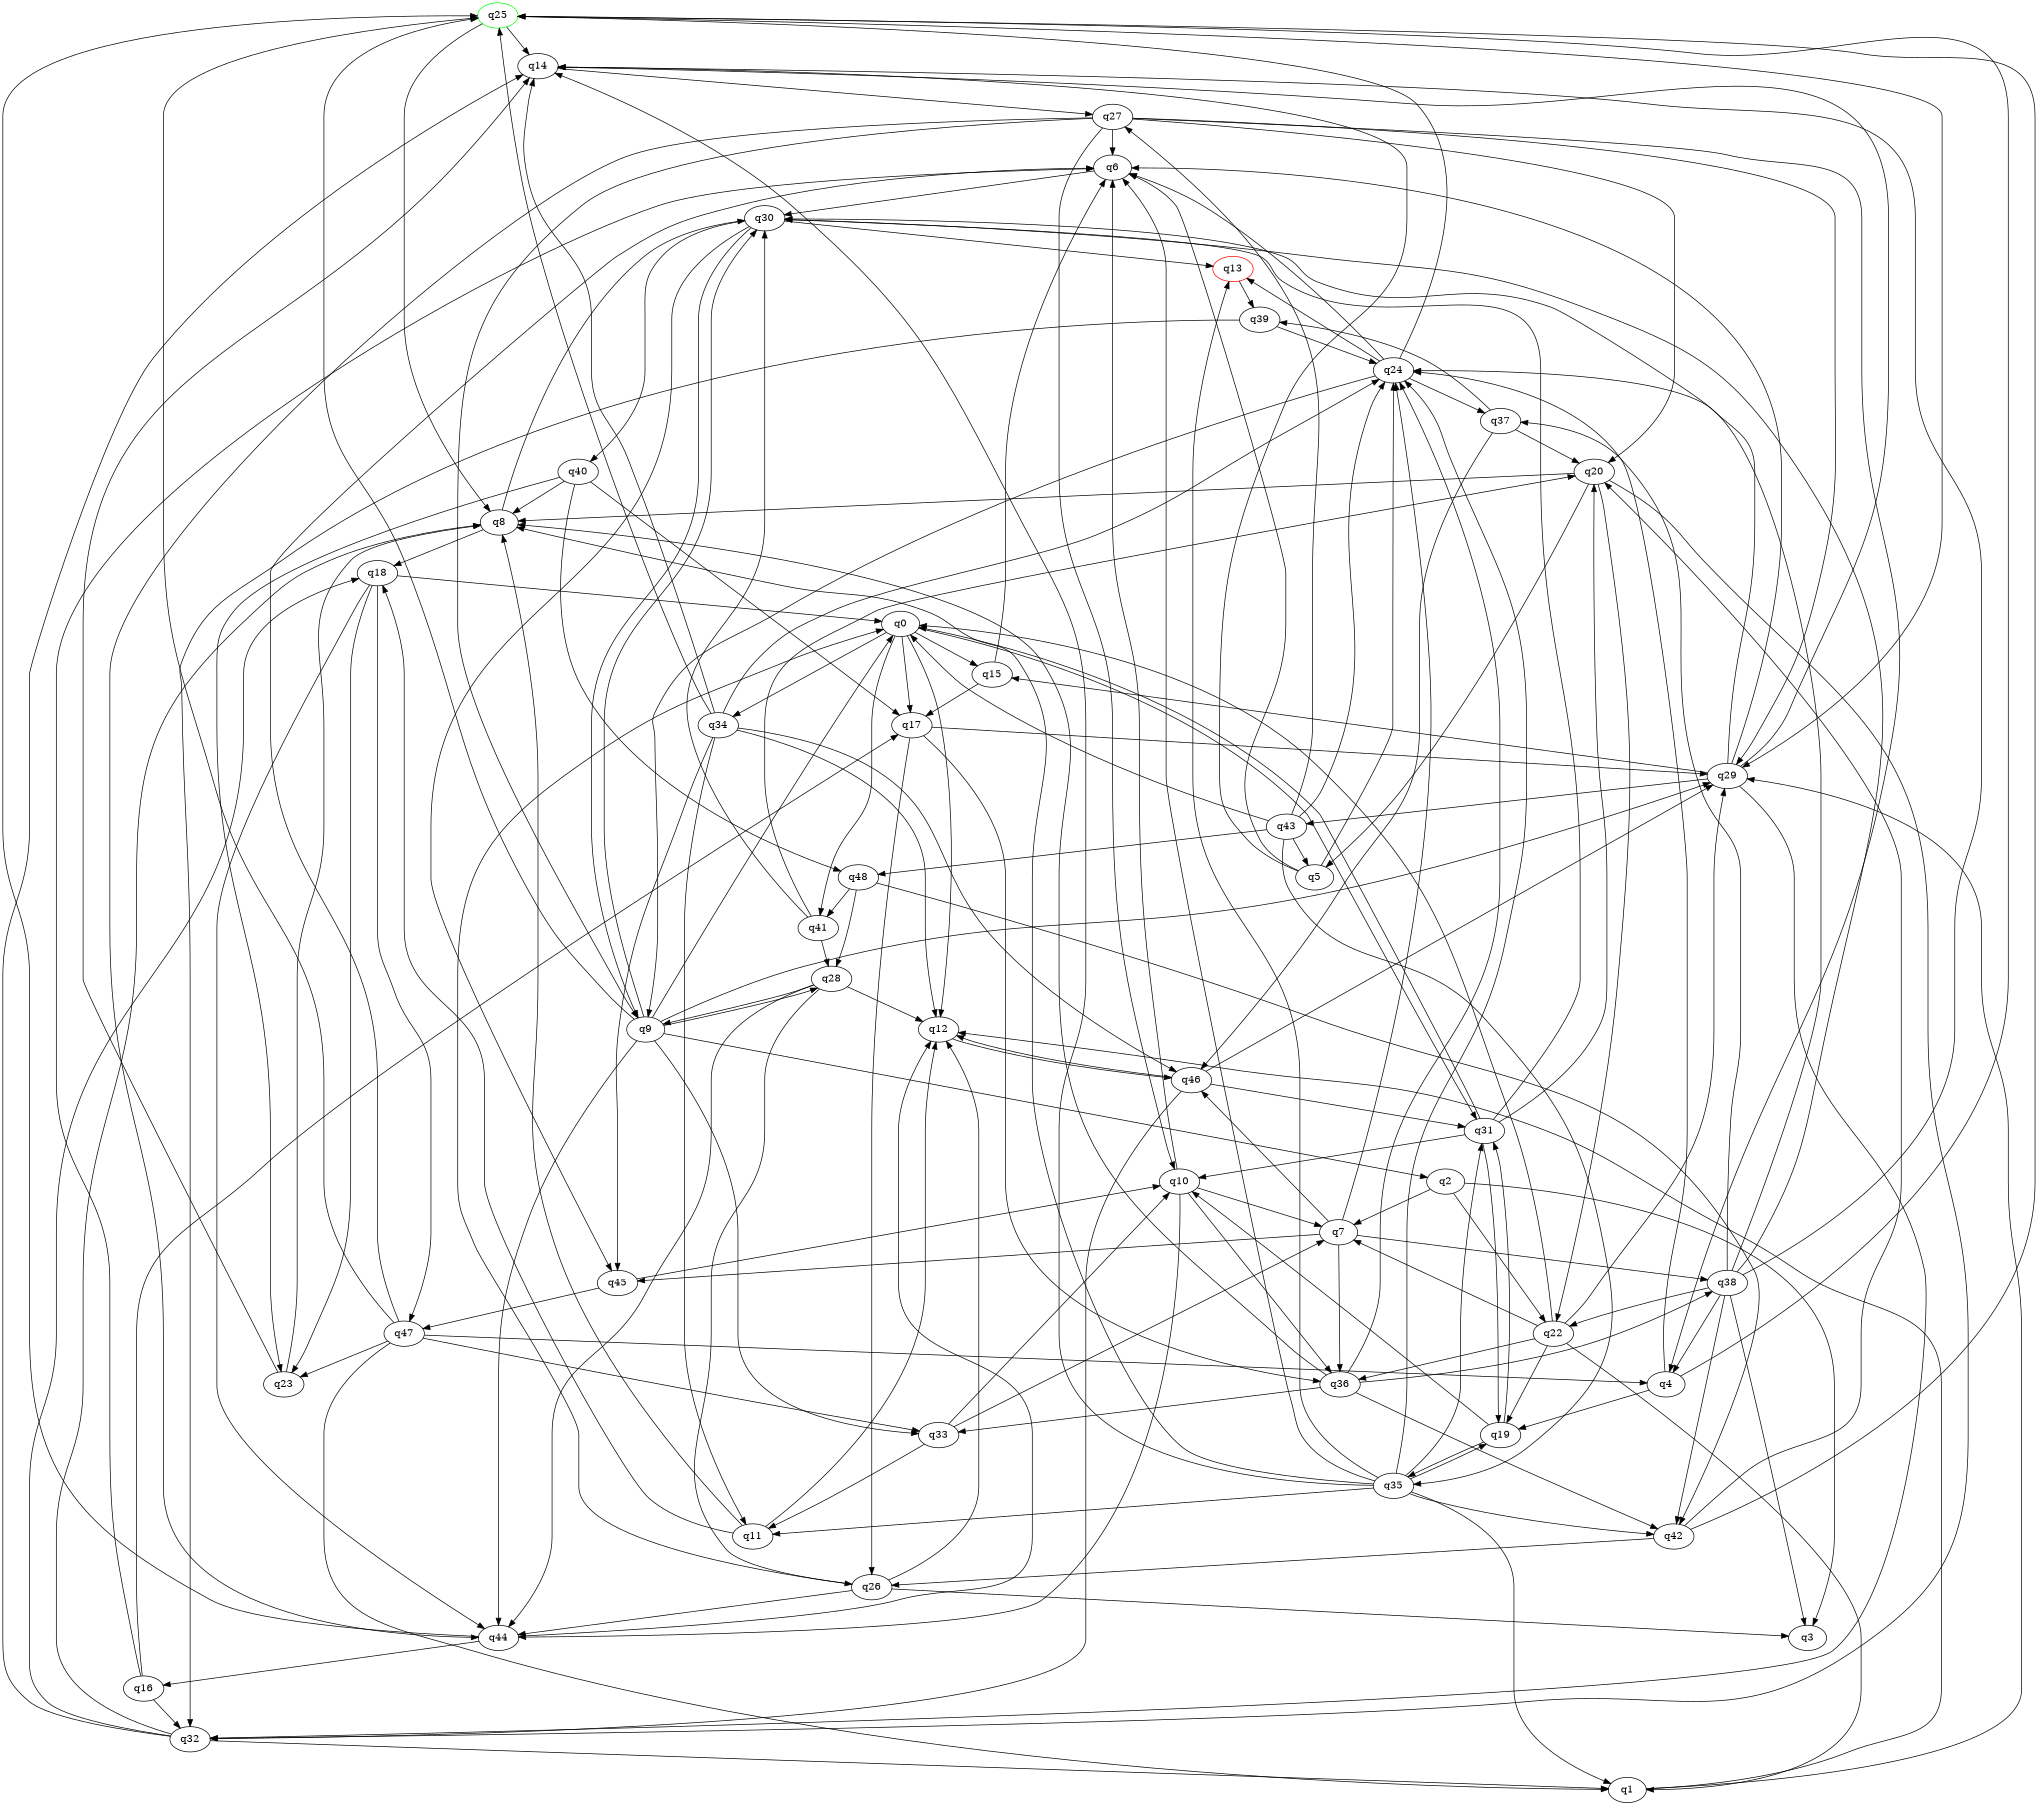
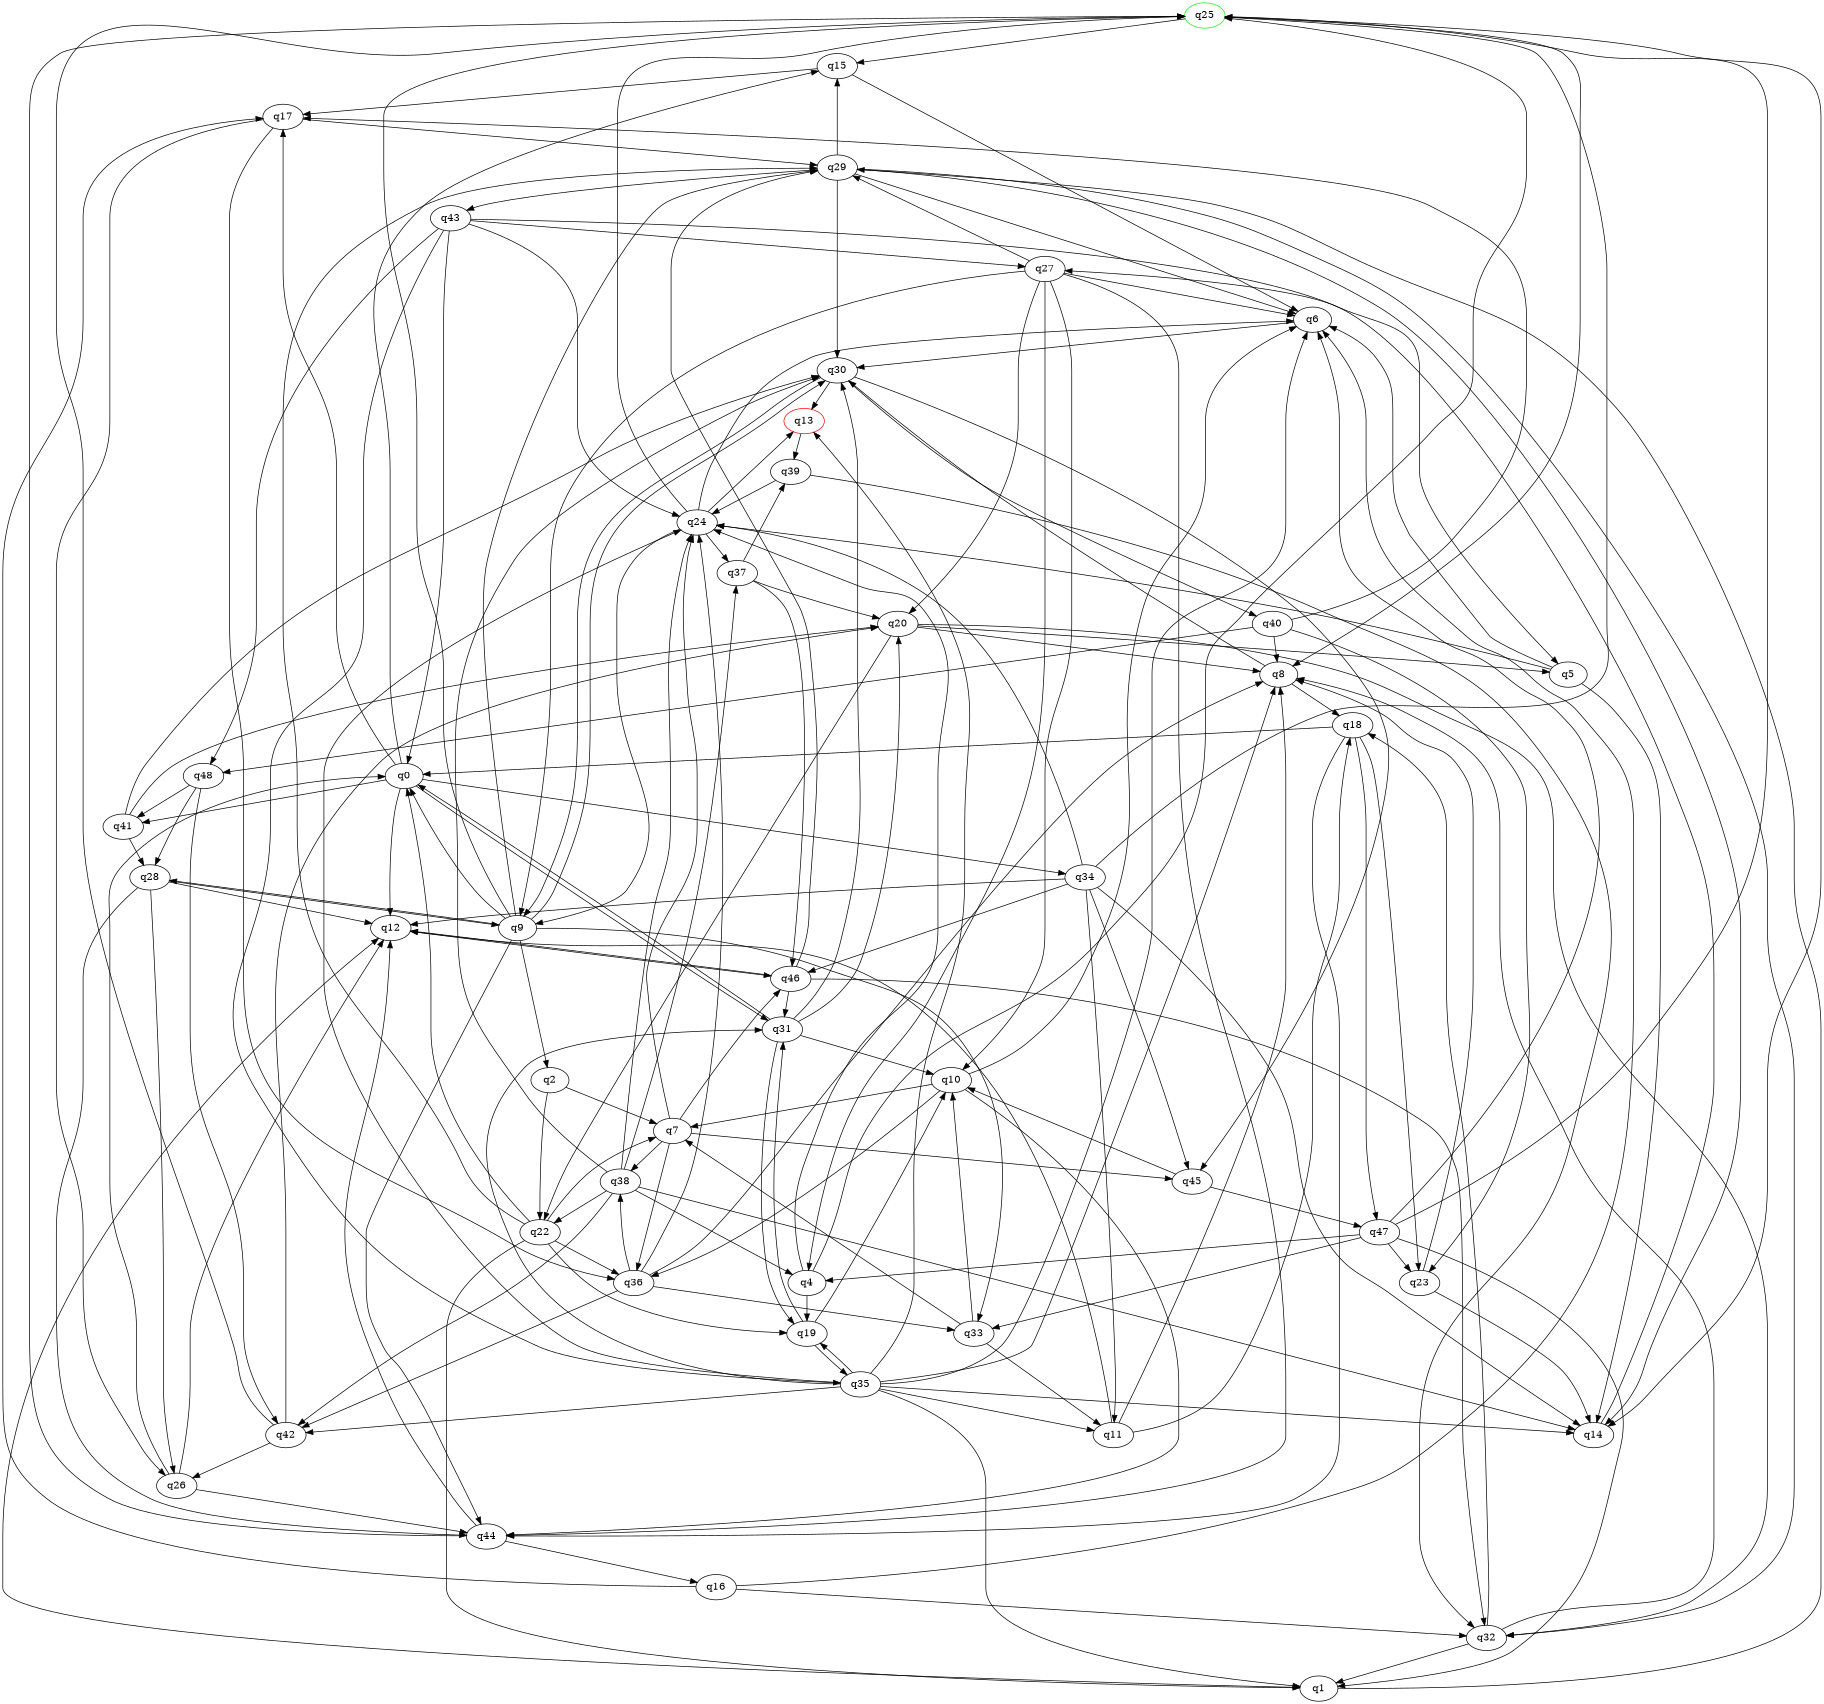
  digraph {
    q25 [color=green initial=1]
    q15
    q14
    q8
    q17
    q6
    q27
    q30
    q18
    q13 [color=red final=1]
    q39
    q24
    q32
    q0
    q12
    q31
    q34
    q41
    q46
    q29
    q36
    q26
    q19
    q10
    q20
    q45
    q11
    q28
    q43
    q38
    q33
    q42
-   q3
    q44
    q35
    q9
    q40
    q7
    q22
    q5
    q37
    q47
    q1
    q48
    q2
    q4
    q23
    q16
-   q25 -> q29
+   q25 -> q15
    q25 -> q14
    q25 -> q8
    q15 -> q17
    q15 -> q6
    q14 -> q27
    q8 -> q30
    q8 -> q18
    q17 -> q29
    q17 -> q36
    q17 -> q26
    q6 -> q30
    q27 -> q6
    q27 -> q29
    q27 -> q10
    q27 -> q20
    q27 -> q44
    q27 -> q9
    q27 -> q4
    q30 -> q13
    q30 -> q45
    q30 -> q9
    q30 -> q40
    q18 -> q0
    q18 -> q44
    q18 -> q47
    q18 -> q23
    q13 -> q39
    q39 -> q24
    q39 -> q32
    q24 -> q25
    q24 -> q6
    q24 -> q13
    q24 -> q9
    q24 -> q37
-   q32 -> q14
    q32 -> q8
    q32 -> q18
    q32 -> q1
    q0 -> q15
    q0 -> q17
    q0 -> q12
    q0 -> q31
    q0 -> q34
    q0 -> q41
    q12 -> q46
    q31 -> q30
    q31 -> q0
    q31 -> q19
    q31 -> q10
    q31 -> q20
    q34 -> q25
    q34 -> q14
    q34 -> q24
    q34 -> q12
    q34 -> q46
    q34 -> q45
    q34 -> q11
    q41 -> q30
    q41 -> q20
    q41 -> q28
    q46 -> q32
    q46 -> q12
    q46 -> q31
    q46 -> q29
    q29 -> q15
    q29 -> q14
    q29 -> q6
    q29 -> q30
    q29 -> q32
    q29 -> q43
    q36 -> q8
    q36 -> q24
    q36 -> q38
    q36 -> q33
    q36 -> q42
    q26 -> q0
    q26 -> q12
-   q26 -> q3
    q26 -> q44
    q19 -> q31
    q19 -> q10
    q19 -> q35
    q10 -> q6
    q10 -> q36
    q10 -> q44
    q10 -> q7
    q20 -> q8
    q20 -> q32
    q20 -> q22
    q20 -> q5
    q45 -> q10
    q45 -> q47
    q11 -> q8
    q11 -> q18
    q11 -> q12
    q28 -> q12
    q28 -> q26
    q28 -> q44
    q28 -> q9
    q43 -> q27
    q43 -> q24
    q43 -> q0
    q43 -> q35
    q43 -> q5
    q43 -> q48
    q38 -> q14
    q38 -> q30
    q38 -> q24
    q38 -> q42
-   q38 -> q3
    q38 -> q22
    q38 -> q37
    q38 -> q4
    q33 -> q10
    q33 -> q11
    q33 -> q7
    q42 -> q25
    q42 -> q26
    q42 -> q20
    q44 -> q25
    q44 -> q12
    q44 -> q16
    q35 -> q14
    q35 -> q8
    q35 -> q6
    q35 -> q13
    q35 -> q24
    q35 -> q31
    q35 -> q19
    q35 -> q11
    q35 -> q42
    q35 -> q1
    q9 -> q25
    q9 -> q30
    q9 -> q0
    q9 -> q29
    q9 -> q28
    q9 -> q33
    q9 -> q44
    q9 -> q2
    q40 -> q8
    q40 -> q17
    q40 -> q48
    q40 -> q23
    q7 -> q24
    q7 -> q46
    q7 -> q36
    q7 -> q45
    q7 -> q38
    q22 -> q0
    q22 -> q29
    q22 -> q36
    q22 -> q19
    q22 -> q7
    q22 -> q1
    q5 -> q14
    q5 -> q6
    q5 -> q24
    q37 -> q39
    q37 -> q46
    q37 -> q20
    q47 -> q25
    q47 -> q6
    q47 -> q33
    q47 -> q1
    q47 -> q4
    q47 -> q23
    q1 -> q12
    q1 -> q29
    q48 -> q41
    q48 -> q28
    q48 -> q42
-   q2 -> q3
    q2 -> q7
    q2 -> q22
    q4 -> q25
    q4 -> q24
    q4 -> q19
    q23 -> q14
    q23 -> q8
    q16 -> q17
    q16 -> q6
    q16 -> q32
  }
